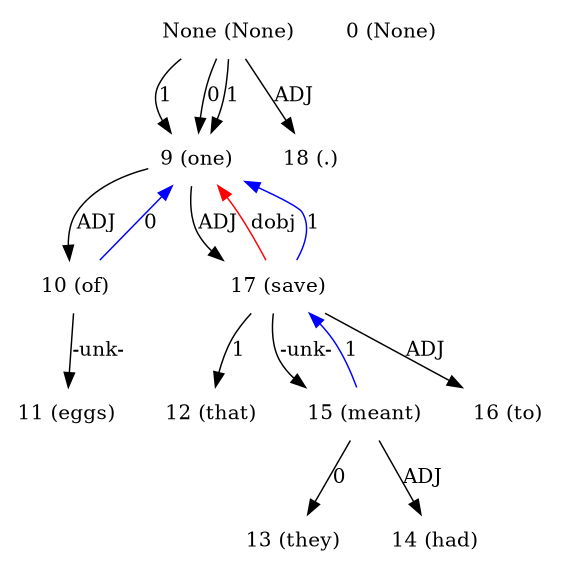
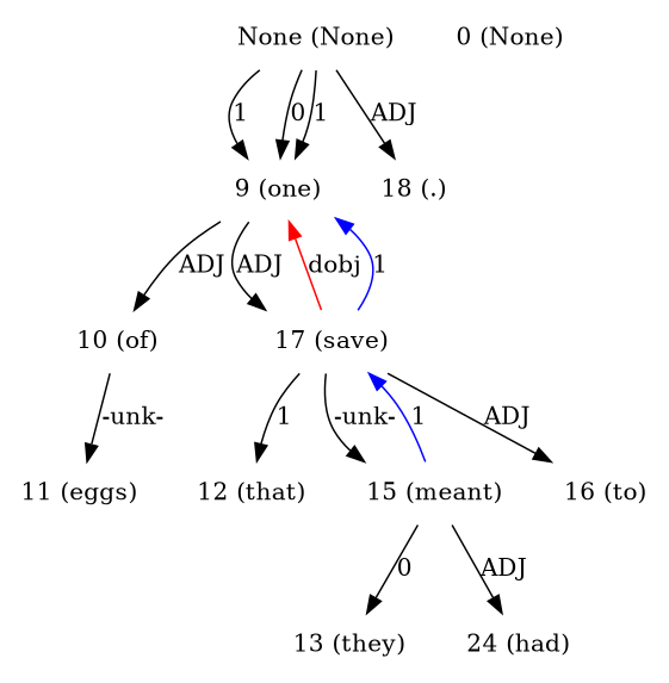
  digraph {
    node [shape=plaintext]
    edge [dir=forward]
    n1 [label="None (None)"]
    n2 [label="9 (one)"]
    n3 [label="18 (.)"]
    n4 [label="10 (of)"]
    n5 [label="17 (save)"]
    n6 [label="11 (eggs)"]
    n7 [label="12 (that)"]
    n8 [label="15 (meant)"]
    n9 [label="16 (to)"]
    n10 [label="0 (None)"]
    n11 [label="13 (they)"]
-   n12 [label="14 (had)"]
+   n12 [label="24 (had)"]
    n1 -> n2 [label=1]
    n1 -> n2 [label=0]
    n1 -> n2 [label=1]
    n1 -> n3 [label=ADJ]
    n2 -> n4 [label=ADJ]
    n2 -> n5 [label=ADJ]
-   n4 -> n2 [color=blue label=0]
    n4 -> n6 [label="-unk-"]
    n5 -> n2 [color=red label=dobj]
    n5 -> n2 [color=blue label=1]
    n5 -> n7 [label=1]
    n5 -> n8 [label="-unk-"]
    n5 -> n9 [label=ADJ]
    n8 -> n5 [color=blue label=1]
    n8 -> n11 [label=0]
    n8 -> n12 [label=ADJ]
  }
